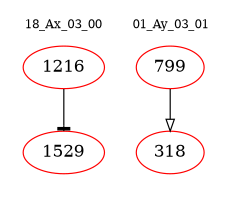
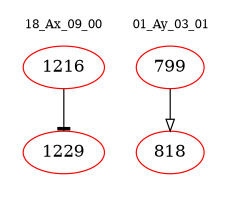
  digraph {
    node [color=red]
    edge [color=black style=solid]
    n1 [label=1216]
-   n2 [label=1529]
+   n2 [label=1229]
    n3 [label=799]
-   n4 [label=318]
+   n4 [label=818]
    subgraph cluster_1 {
      color=white
      fontsize=10
-     label="18_Ax_03_00"
+     label="18_Ax_09_00"
      n1
      n2
    }
    subgraph cluster_2 {
      color=white
      fontsize=10
      label="01_Ay_03_01"
      n3
      n4
    }
    n1 -> n2 [arrowhead=tee]
    n3 -> n4 [arrowhead=onormal]
  }
